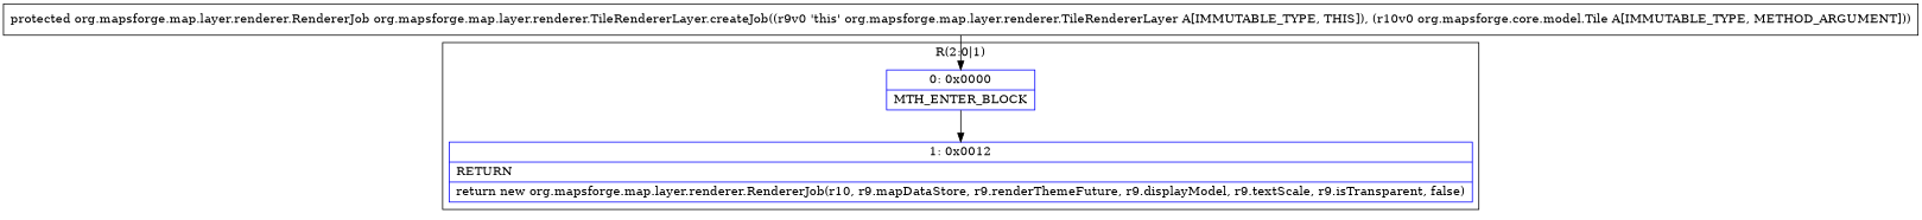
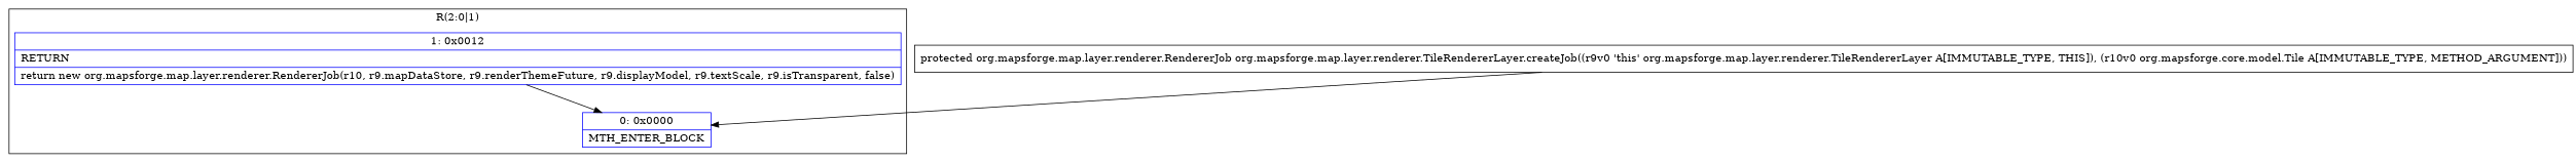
  digraph {
    node [color=blue shape=record]
    n1 [label="{0\:\ 0x0000|MTH_ENTER_BLOCK\l}"]
    n2 [label="{1\:\ 0x0012|RETURN\l|return new org.mapsforge.map.layer.renderer.RendererJob(r10, r9.mapDataStore, r9.renderThemeFuture, r9.displayModel, r9.textScale, r9.isTransparent, false)\l}"]
    n3 [label="{protected org.mapsforge.map.layer.renderer.RendererJob org.mapsforge.map.layer.renderer.TileRendererLayer.createJob((r9v0 'this' org.mapsforge.map.layer.renderer.TileRendererLayer A[IMMUTABLE_TYPE, THIS]), (r10v0 org.mapsforge.core.model.Tile A[IMMUTABLE_TYPE, METHOD_ARGUMENT])) }" color=""]
    subgraph cluster_1 {
      label="R(2:0|1)"
      n1
      n2
    }
-   n1 -> n2
+   n2 -> n1
    n3 -> n1
  }
